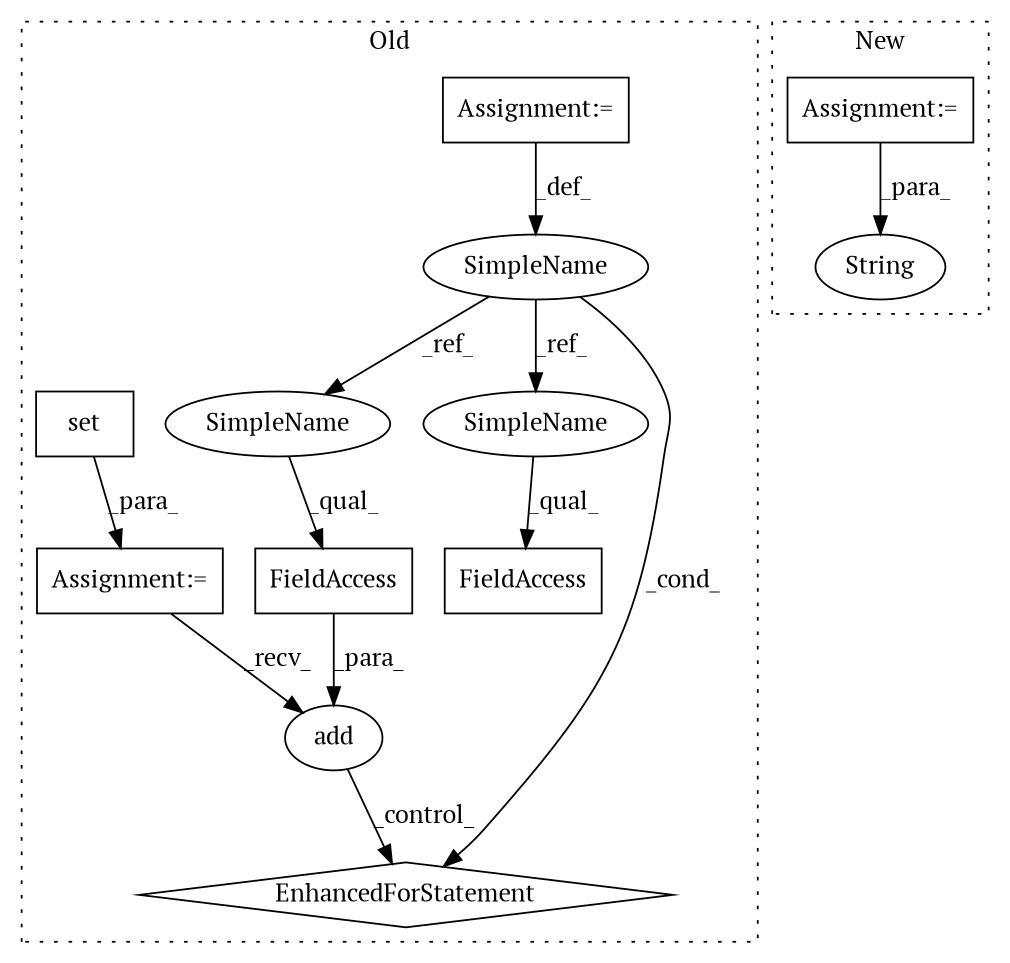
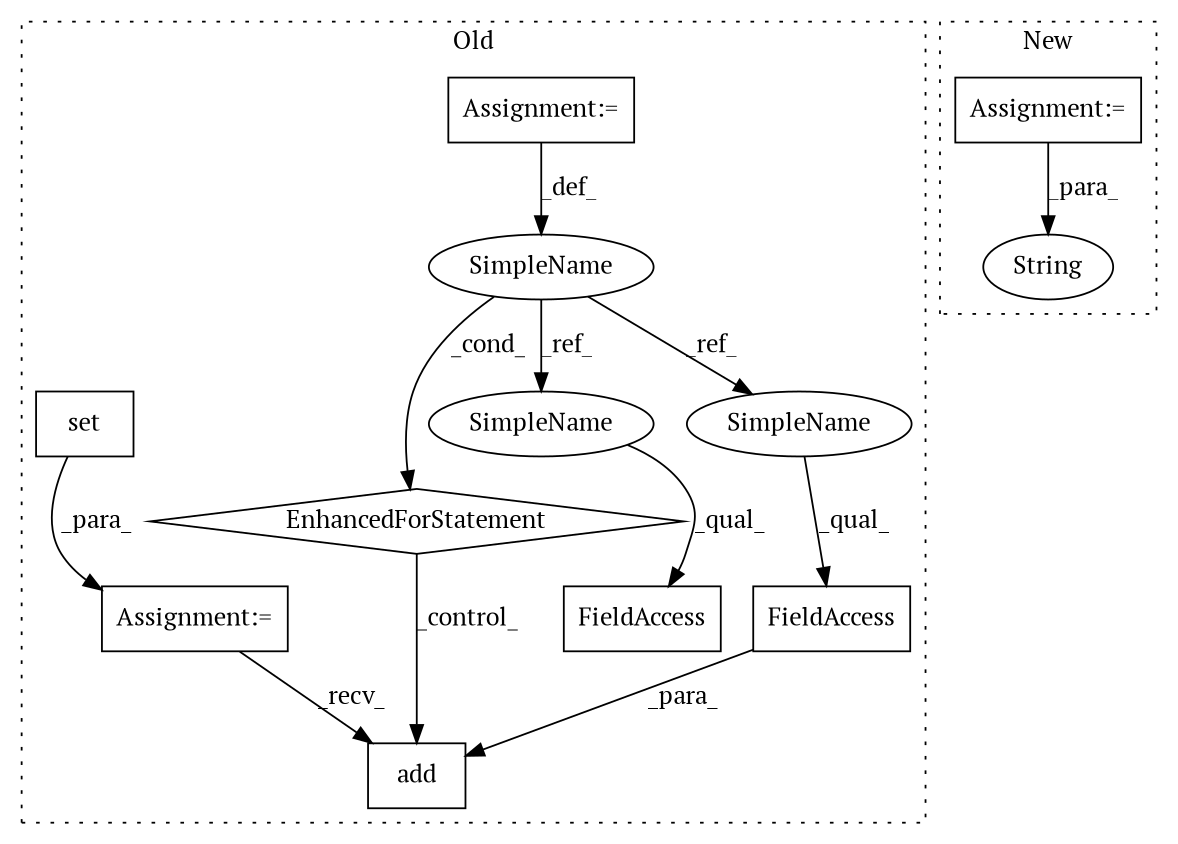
  digraph {
    fontname="PT Serif"
    node [a=32 fontname="PT Serif" l=1 s=6847 shape=box]
    edge [fontname="PT Serif"]
-   n1 [l="4,1" label=add s="6977,6994" shape=ellipse]
+   n1 [l="4,1" label=add s="6977,6994"]
    n2 [a=7 label="Assignment:=" s=6554]
    n3 [a=22 l=13 label=FieldAccess]
    n4 [a=70 l="57,2" label=EnhancedForStatement s="6750,6823" shape=diamond]
    n5 [a=22 l=13 label=FieldAccess s=6981]
    n6 [l=5 label=set s=6626]
    n7 [a=42 l=4 label=SimpleName s=6811 shape=ellipse]
    n8 [a=7 label="Assignment:=" s=6625]
    n9 [a=42 l=4 label=SimpleName shape=ellipse]
    n10 [a=42 l=4 label=SimpleName s=6981 shape=ellipse]
    n11 [l="7,1" label=String s="5697,5715" shape=ellipse]
    n12 [a=7 label="Assignment:=" s=5608]
    subgraph cluster_1 {
      label=Old
      style=dotted
      n1
      n2
      n3
      n4
      n5
      n6
      n7
      n8
      n9
      n10
    }
    subgraph cluster_2 {
      label=New
      style=dotted
      n11
      n12
    }
    n2 -> n7 [label=_def_]
-   n1 -> n4 [label=_control_]
+   n4 -> n1 [label=_control_]
    n5 -> n1 [label=_para_]
    n6 -> n8 [label=_para_]
    n7 -> n4 [label=_cond_]
    n7 -> n9 [label=_ref_]
    n7 -> n10 [label=_ref_]
    n8 -> n1 [label=_recv_]
    n9 -> n3 [label=_qual_]
    n10 -> n5 [label=_qual_]
    n12 -> n11 [label=_para_]
  }
